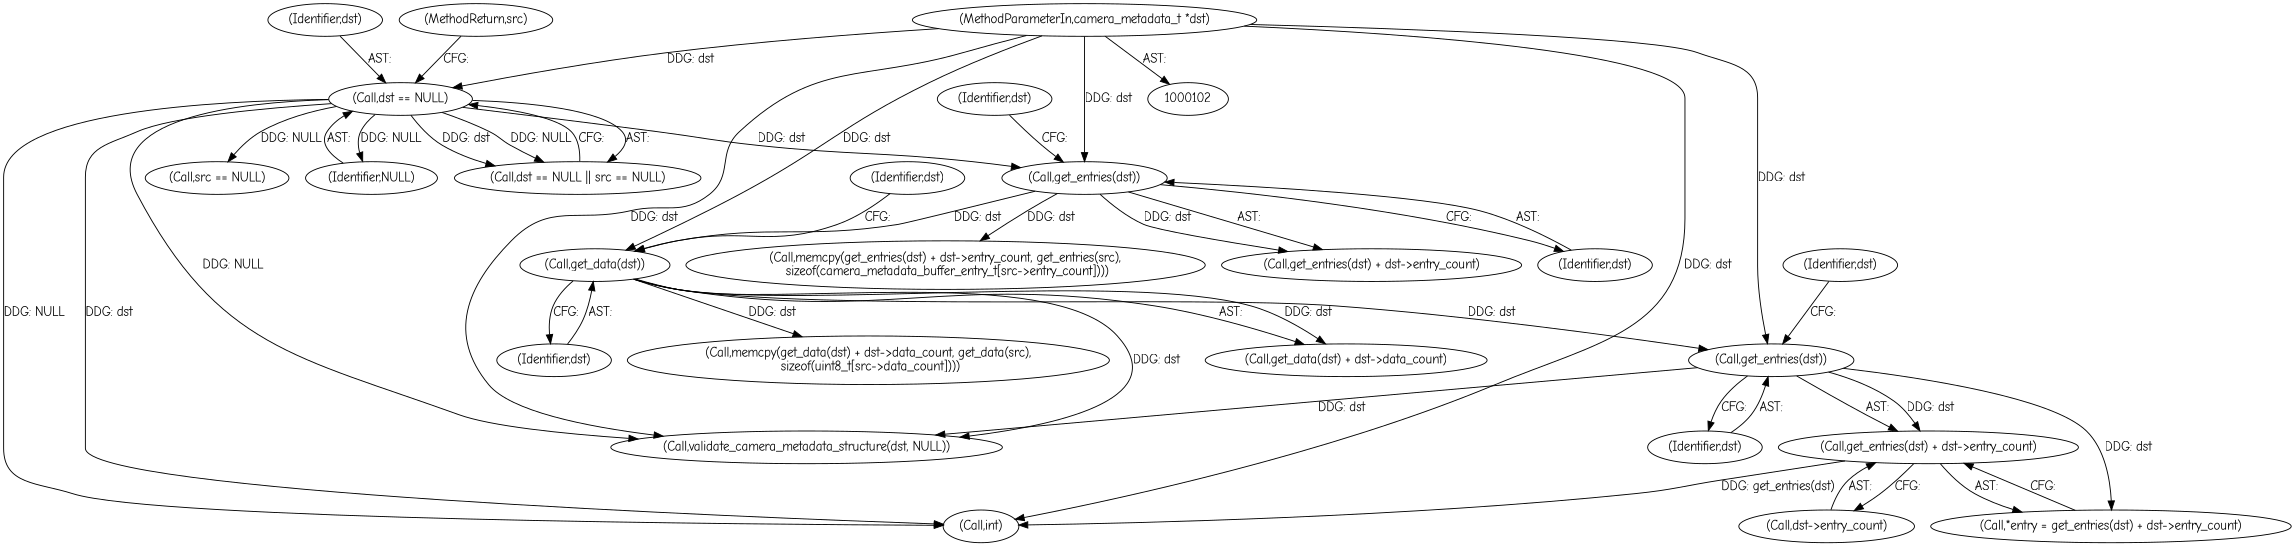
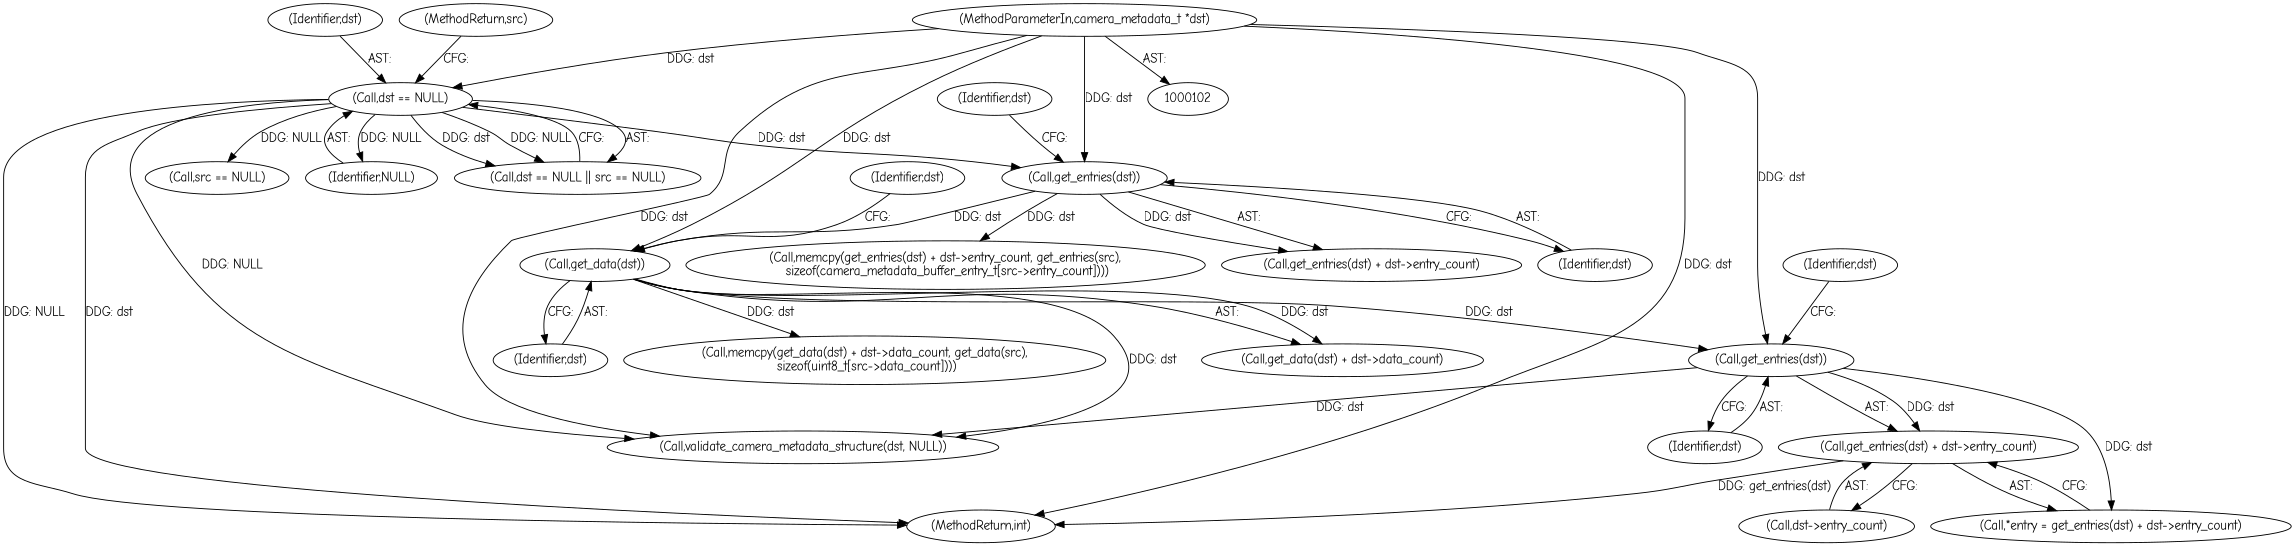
  digraph {
    fontname="Comic Neue"
    node [fontname="Comic Neue"]
    edge [fontname="Comic Neue"]
    n1 [label="(Call,get_entries(dst) + dst->entry_count)"]
-   n2 [label="(Call,int)"]
+   n2 [label="(MethodReturn,int)"]
    n3 [label="(Call,dst->entry_count)"]
    n4 [label="(Call,*entry = get_entries(dst) + dst->entry_count)"]
    n5 [label="(Call,get_entries(dst))"]
    n6 [label="(Call,validate_camera_metadata_structure(dst, NULL))"]
    n7 [label="(Identifier,dst)"]
    n8 [label="(Call,get_data(dst))"]
    n9 [label="(Call,get_data(dst) + dst->data_count)"]
    n10 [label="(Identifier,dst)"]
    n11 [label="(Call,memcpy(get_data(dst) + dst->data_count, get_data(src),\n sizeof(uint8_t[src->data_count])))"]
    n12 [label="(Call,get_entries(dst))"]
    n13 [label="(Identifier,dst)"]
    n14 [label="(Call,get_entries(dst) + dst->entry_count)"]
    n15 [label="(Call,memcpy(get_entries(dst) + dst->entry_count, get_entries(src),\n sizeof(camera_metadata_buffer_entry_t[src->entry_count])))"]
    n16 [label="(Call,dst == NULL)"]
    n17 [label="(Call,src == NULL)"]
    n18 [label="(Identifier,NULL)"]
    n19 [label="(Call,dst == NULL || src == NULL)"]
    n20 [label="(MethodParameterIn,camera_metadata_t *dst)"]
    1000102
    n22 [label="(Identifier,dst)"]
    n23 [label="(Identifier,dst)"]
    n24 [label="(Identifier,dst)"]
    n25 [label="(MethodReturn,src)"]
    n26 [label="(Identifier,dst)"]
    n1 -> n2 [label="DDG: get_entries(dst)"]
    n1 -> n3 [label="CFG: "]
    n1 -> n4 [label="AST: "]
    n3 -> n1 [label="AST: "]
    n4 -> n1 [label="CFG: "]
    n5 -> n1 [label="AST: "]
    n5 -> n1 [label="DDG: dst"]
    n5 -> n4 [label="DDG: dst"]
    n5 -> n6 [label="DDG: dst"]
    n5 -> n7 [label="CFG: "]
    n7 -> n5 [label="AST: "]
    n8 -> n5 [label="DDG: dst"]
    n8 -> n6 [label="DDG: dst"]
    n8 -> n9 [label="AST: "]
    n8 -> n9 [label="DDG: dst"]
    n8 -> n10 [label="CFG: "]
    n8 -> n11 [label="DDG: dst"]
    n10 -> n8 [label="AST: "]
    n12 -> n8 [label="DDG: dst"]
    n12 -> n13 [label="CFG: "]
    n12 -> n14 [label="AST: "]
    n12 -> n14 [label="DDG: dst"]
    n12 -> n15 [label="DDG: dst"]
    n13 -> n12 [label="AST: "]
    n16 -> n2 [label="DDG: NULL"]
    n16 -> n2 [label="DDG: dst"]
    n16 -> n6 [label="DDG: NULL"]
    n16 -> n12 [label="DDG: dst"]
    n16 -> n17 [label="DDG: NULL"]
    n16 -> n18 [label="DDG: NULL"]
    n16 -> n19 [label="AST: "]
    n16 -> n19 [label="DDG: dst"]
    n16 -> n19 [label="DDG: NULL"]
    n18 -> n16 [label="AST: "]
    n19 -> n16 [label="CFG: "]
    n20 -> n2 [label="DDG: dst"]
    n20 -> n5 [label="DDG: dst"]
    n20 -> n6 [label="DDG: dst"]
    n20 -> n8 [label="DDG: dst"]
    n20 -> n12 [label="DDG: dst"]
    n20 -> n16 [label="DDG: dst"]
    n20 -> 1000102 [label="AST: "]
    n22 -> n12 [label="CFG: "]
    n23 -> n16 [label="AST: "]
    n24 -> n5 [label="CFG: "]
    n25 -> n16 [label="CFG: "]
    n26 -> n8 [label="CFG: "]
  }
